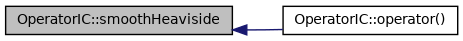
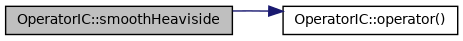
  digraph {
    rankdir=LR
    node [color=black fontname=Helvetica fontsize=10 shape=record style=filled]
    n1 [fillcolor=grey75 fontcolor=black height=0.2 label="OperatorIC::smoothHeaviside" width=0.4]
    n2 [fillcolor=white height=0.2 label="OperatorIC::operator()" width=0.4]
-   n1 -> n2 [color=midnightblue dir=back fontname=Helvetica fontsize=10 labelfontname=Helvetica labelfontsize=10 style=solid]
+   n2 -> n1 [color=midnightblue dir=back fontname=Helvetica fontsize=10 labelfontname=Helvetica labelfontsize=10 style=solid]
  }
